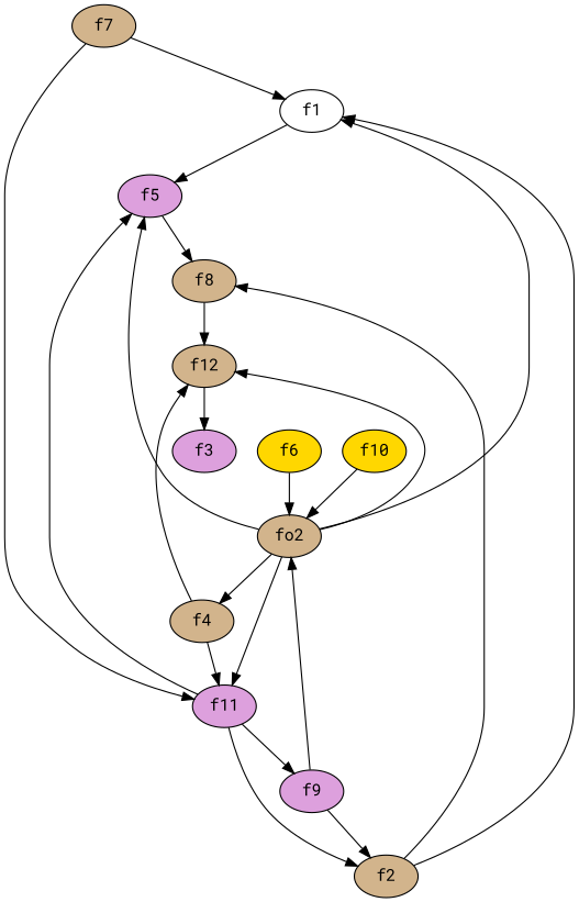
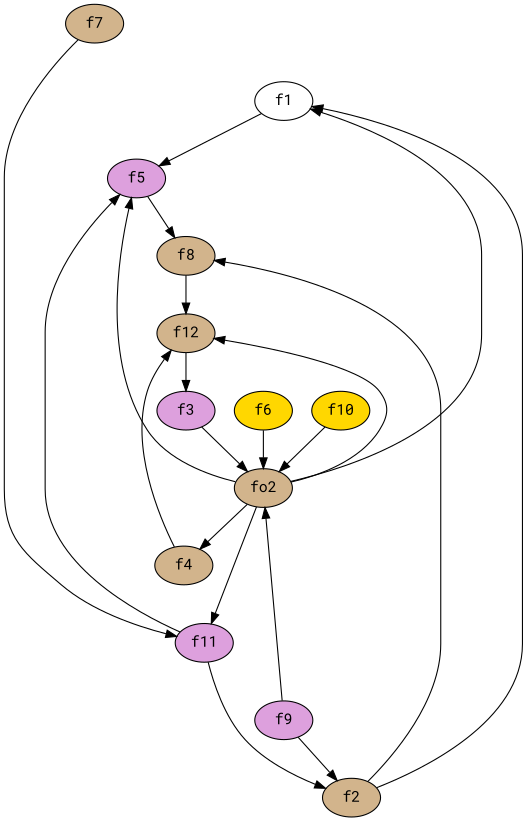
  strict digraph {
    fontname="Roboto Mono"
    node [fillcolor=tan fontname="Roboto Mono" style=filled]
    edge [fontname="Roboto Mono" weight=2]
    f1 [fillcolor=white]
    f5 [fillcolor=plum]
    f8
    f2
    f12
    f3 [fillcolor=plum]
    n7 [label=fo2]
    f4
    f11 [fillcolor=plum]
    f9 [fillcolor=plum]
    f6 [fillcolor=gold]
    f7
    f10 [fillcolor=gold]
    f1 -> f5
    f5 -> f8
    f8 -> f12
    f2 -> f1
    f2 -> f8
    f12 -> f3
+   f3 -> n7
    n7 -> f1
    n7 -> f5
    n7 -> f12
    n7 -> f4
    n7 -> f11
    f4 -> f12
-   f4 -> f11
    f11 -> f5
    f11 -> f2
-   f11 -> f9
    f9 -> f2
    f9 -> n7
    f6 -> n7
-   f7 -> f1
    f7 -> f11
    f10 -> n7
  }
